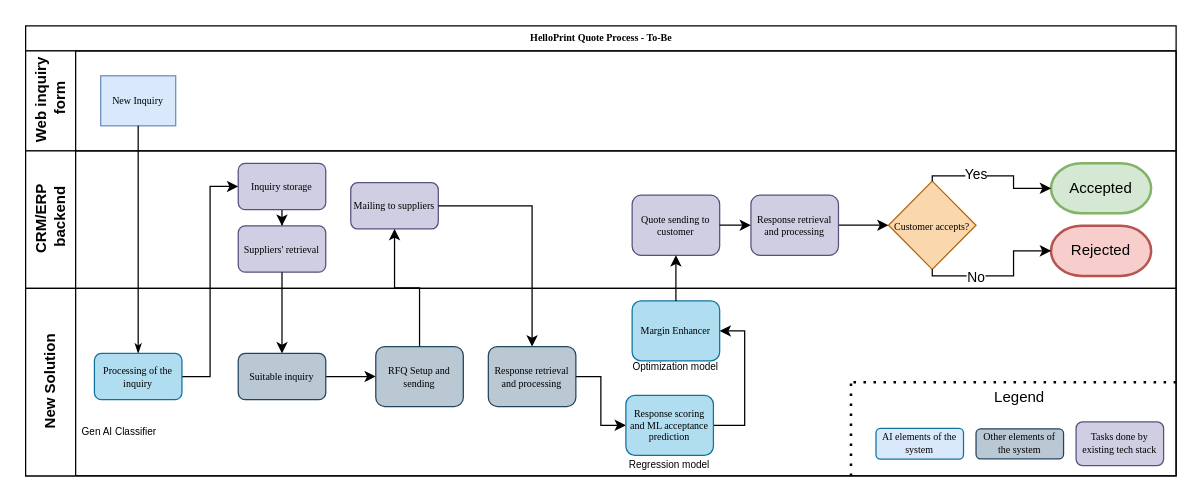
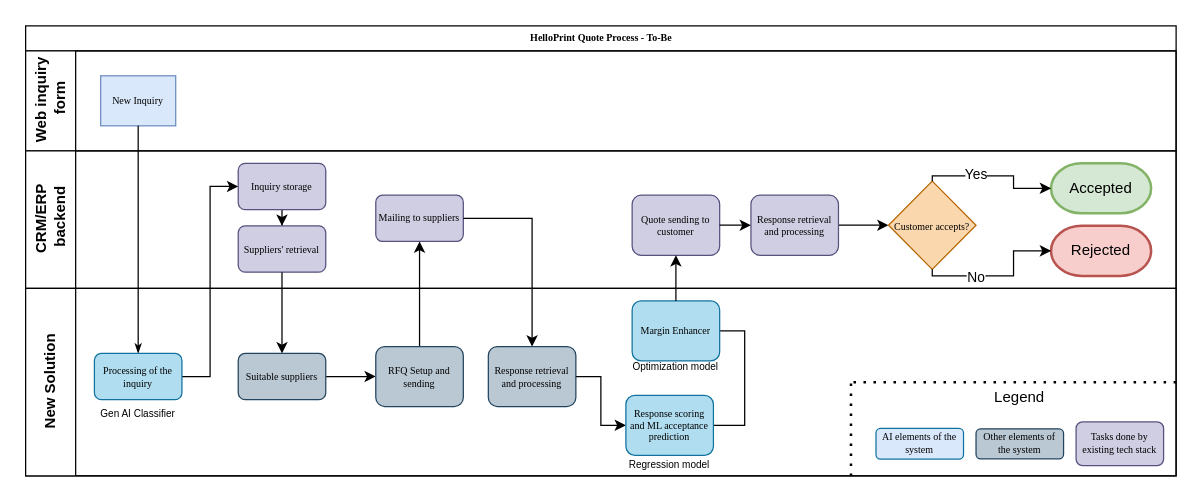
  <mxCell id="0" />
  <mxCell id="1" parent="0" />
  <mxCell id="2" value="HelloPrint Quote Process - To-Be" style="swimlane;html=1;childLayout=stackLayout;horizontal=1;startSize=20;horizontalStack=0;rounded=0;shadow=0;labelBackgroundColor=none;strokeWidth=1;fontFamily=Verdana;fontSize=8;align=center;" parent="1" vertex="1"><mxGeometry x="20" y="20" width="920" height="360" as="geometry" /></mxCell>
  <mxCell id="3" value="&lt;div&gt;Web inquiry&lt;/div&gt;&lt;div&gt;&amp;nbsp;form&lt;/div&gt;" style="swimlane;html=1;startSize=40;horizontal=0;" parent="2" vertex="1"><mxGeometry y="20" width="920" height="80" as="geometry" /></mxCell>
  <mxCell id="4" value="New Inquiry" style="whiteSpace=wrap;html=1;shadow=0;labelBackgroundColor=none;strokeWidth=1;fontFamily=Verdana;fontSize=8;align=center;fillColor=#dae8fc;strokeColor=#6c8ebf;rounded=0;" parent="3" vertex="1"><mxGeometry x="60" y="20" width="60" height="40" as="geometry" /></mxCell>
  <mxCell id="5" value="&lt;div&gt;CRM/ERP&lt;/div&gt;&lt;div&gt;&amp;nbsp;backend&lt;/div&gt;" style="swimlane;html=1;startSize=40;horizontal=0;" parent="2" vertex="1"><mxGeometry y="100" width="920" height="110" as="geometry" /></mxCell>
  <mxCell id="6" style="edgeStyle=orthogonalEdgeStyle;rounded=0;orthogonalLoop=1;jettySize=auto;html=1;" parent="5" source="7" target="8" edge="1"><mxGeometry relative="1" as="geometry" /></mxCell>
  <mxCell id="7" value="Inquiry storage" style="rounded=1;whiteSpace=wrap;html=1;shadow=0;labelBackgroundColor=none;strokeWidth=1;fontFamily=Verdana;fontSize=8;align=center;fillColor=#d0cee2;strokeColor=#56517e;" parent="5" vertex="1"><mxGeometry x="170" y="10" width="70" height="37" as="geometry" /></mxCell>
  <mxCell id="8" value="Suppliers' retrieval" style="rounded=1;whiteSpace=wrap;html=1;shadow=0;labelBackgroundColor=none;strokeWidth=1;fontFamily=Verdana;fontSize=8;align=center;fillColor=#d0cee2;strokeColor=#56517e;" parent="5" vertex="1"><mxGeometry x="170" y="60" width="70" height="37" as="geometry" /></mxCell>
- <mxCell id="9" value="Mailing to suppliers" style="rounded=1;whiteSpace=wrap;html=1;shadow=0;labelBackgroundColor=none;strokeWidth=1;fontFamily=Verdana;fontSize=8;align=center;fillColor=#d0cee2;strokeColor=#56517e;" parent="5" vertex="1"><mxGeometry x="260" y="25.5" width="70" height="37" as="geometry" /></mxCell>
+ <mxCell id="9" value="Mailing to suppliers" style="rounded=1;whiteSpace=wrap;html=1;shadow=0;labelBackgroundColor=none;strokeWidth=1;fontFamily=Verdana;fontSize=8;align=center;fillColor=#d0cee2;strokeColor=#56517e;" parent="5" vertex="1"><mxGeometry x="280" y="35.5" width="70" height="37" as="geometry" /></mxCell>
  <mxCell id="10" value="Quote sending to customer" style="rounded=1;whiteSpace=wrap;html=1;shadow=0;labelBackgroundColor=none;strokeWidth=1;fontFamily=Verdana;fontSize=8;align=center;fillColor=#d0cee2;strokeColor=#56517e;" parent="5" vertex="1"><mxGeometry x="485" y="35.5" width="70" height="48" as="geometry" /></mxCell>
  <mxCell id="11" style="edgeStyle=orthogonalEdgeStyle;rounded=0;orthogonalLoop=1;jettySize=auto;html=1;entryX=0;entryY=0.5;entryDx=0;entryDy=0;" edge="1" parent="5" source="12" target="14"><mxGeometry relative="1" as="geometry" /></mxCell>
  <mxCell id="12" value="Response retrieval and processing" style="rounded=1;whiteSpace=wrap;html=1;shadow=0;labelBackgroundColor=none;strokeWidth=1;fontFamily=Verdana;fontSize=8;align=center;fillColor=#d0cee2;strokeColor=#56517e;" parent="5" vertex="1"><mxGeometry x="580" y="35.5" width="70" height="48" as="geometry" /></mxCell>
  <mxCell id="13" style="edgeStyle=orthogonalEdgeStyle;rounded=0;orthogonalLoop=1;jettySize=auto;html=1;exitX=1;exitY=0.5;exitDx=0;exitDy=0;" parent="5" source="10" target="12" edge="1"><mxGeometry relative="1" as="geometry" /></mxCell>
  <mxCell id="14" value="&lt;font face=&quot;Verdana&quot; style=&quot;font-size: 8px;&quot;&gt;Customer accepts?&lt;/font&gt;" style="rhombus;whiteSpace=wrap;html=1;fillColor=#fad7ac;strokeColor=#b46504;" vertex="1" parent="5"><mxGeometry x="690" y="24.25" width="70" height="70.5" as="geometry" /></mxCell>
  <mxCell id="15" value="Accepted" style="strokeWidth=2;html=1;shape=mxgraph.flowchart.terminator;whiteSpace=wrap;fillColor=#d5e8d4;strokeColor=#82b366;" vertex="1" parent="5"><mxGeometry x="820" y="10" width="80" height="40" as="geometry" /></mxCell>
  <mxCell id="16" value="Rejected" style="strokeWidth=2;html=1;shape=mxgraph.flowchart.terminator;whiteSpace=wrap;fillColor=#f8cecc;strokeColor=#b85450;" vertex="1" parent="5"><mxGeometry x="820" y="60" width="80" height="40" as="geometry" /></mxCell>
  <mxCell id="17" style="edgeStyle=orthogonalEdgeStyle;rounded=0;orthogonalLoop=1;jettySize=auto;html=1;entryX=0;entryY=0.5;entryDx=0;entryDy=0;entryPerimeter=0;exitX=0.5;exitY=0;exitDx=0;exitDy=0;" edge="1" parent="5" source="14" target="15"><mxGeometry relative="1" as="geometry"><Array as="points"><mxPoint x="725" y="20" /><mxPoint x="790" y="20" /><mxPoint x="790" y="30" /></Array></mxGeometry></mxCell>
  <mxCell id="18" value="Yes" style="edgeLabel;html=1;align=center;verticalAlign=middle;resizable=0;points=[];" vertex="1" connectable="0" parent="17"><mxGeometry x="-0.432" y="2" relative="1" as="geometry"><mxPoint x="8" as="offset" /></mxGeometry></mxCell>
  <mxCell id="19" style="edgeStyle=orthogonalEdgeStyle;rounded=0;orthogonalLoop=1;jettySize=auto;html=1;entryX=0;entryY=0.5;entryDx=0;entryDy=0;entryPerimeter=0;exitX=0.5;exitY=1;exitDx=0;exitDy=0;" edge="1" parent="5" source="14" target="16"><mxGeometry relative="1" as="geometry"><Array as="points"><mxPoint x="725" y="100" /><mxPoint x="790" y="100" /><mxPoint x="790" y="80" /></Array></mxGeometry></mxCell>
  <mxCell id="20" value="No" style="edgeLabel;html=1;align=center;verticalAlign=middle;resizable=0;points=[];" vertex="1" connectable="0" parent="19"><mxGeometry x="-0.543" y="-1" relative="1" as="geometry"><mxPoint x="13" y="-1" as="offset" /></mxGeometry></mxCell>
  <mxCell id="21" style="edgeStyle=orthogonalEdgeStyle;rounded=0;html=1;labelBackgroundColor=none;startArrow=none;startFill=0;startSize=5;endArrow=classicThin;endFill=1;endSize=5;jettySize=auto;orthogonalLoop=1;strokeWidth=1;fontFamily=Verdana;fontSize=8;exitX=0.5;exitY=1;exitDx=0;exitDy=0;entryX=0.5;entryY=0;entryDx=0;entryDy=0;" parent="2" source="4" target="27" edge="1"><mxGeometry relative="1" as="geometry"><mxPoint x="184.966" y="222" as="targetPoint" /></mxGeometry></mxCell>
  <mxCell id="22" style="edgeStyle=orthogonalEdgeStyle;rounded=0;orthogonalLoop=1;jettySize=auto;html=1;exitX=1;exitY=0.5;exitDx=0;exitDy=0;" parent="2" source="9" target="30" edge="1"><mxGeometry relative="1" as="geometry" /></mxCell>
  <mxCell id="23" style="edgeStyle=orthogonalEdgeStyle;rounded=0;orthogonalLoop=1;jettySize=auto;html=1;entryX=0.5;entryY=1;entryDx=0;entryDy=0;exitX=0.5;exitY=0;exitDx=0;exitDy=0;" parent="2" source="36" target="9" edge="1"><mxGeometry relative="1" as="geometry"><mxPoint x="340" y="280" as="targetPoint" /></mxGeometry></mxCell>
  <mxCell id="24" style="edgeStyle=orthogonalEdgeStyle;rounded=0;orthogonalLoop=1;jettySize=auto;html=1;entryX=0;entryY=0.5;entryDx=0;entryDy=0;" parent="2" source="27" target="7" edge="1"><mxGeometry relative="1" as="geometry" /></mxCell>
  <mxCell id="25" style="edgeStyle=orthogonalEdgeStyle;rounded=0;orthogonalLoop=1;jettySize=auto;html=1;entryX=0.5;entryY=0;entryDx=0;entryDy=0;exitX=0.5;exitY=1;exitDx=0;exitDy=0;" parent="2" source="8" target="29" edge="1"><mxGeometry relative="1" as="geometry" /></mxCell>
  <mxCell id="26" value="New Solution" style="swimlane;html=1;startSize=40;horizontal=0;" parent="2" vertex="1"><mxGeometry y="210" width="920" height="150" as="geometry" /></mxCell>
  <mxCell id="27" value="Processing of the inquiry" style="rounded=1;whiteSpace=wrap;html=1;shadow=0;labelBackgroundColor=none;strokeWidth=1;fontFamily=Verdana;fontSize=8;align=center;fillColor=#b1ddf0;strokeColor=#10739e;" parent="26" vertex="1"><mxGeometry x="55" y="52" width="70" height="37" as="geometry" /></mxCell>
  <mxCell id="28" style="edgeStyle=orthogonalEdgeStyle;rounded=0;orthogonalLoop=1;jettySize=auto;html=1;entryX=0;entryY=0.5;entryDx=0;entryDy=0;" edge="1" parent="26" source="29" target="36"><mxGeometry relative="1" as="geometry" /></mxCell>
- <mxCell id="29" value="Suitable inquiry" style="rounded=1;whiteSpace=wrap;html=1;shadow=0;labelBackgroundColor=none;strokeWidth=1;fontFamily=Verdana;fontSize=8;align=center;fillColor=#bac8d3;strokeColor=#23445d;" parent="26" vertex="1"><mxGeometry x="170" y="52" width="70" height="37" as="geometry" /></mxCell>
+ <mxCell id="29" value="Suitable suppliers" style="rounded=1;whiteSpace=wrap;html=1;shadow=0;labelBackgroundColor=none;strokeWidth=1;fontFamily=Verdana;fontSize=8;align=center;fillColor=#bac8d3;strokeColor=#23445d;" parent="26" vertex="1"><mxGeometry x="170" y="52" width="70" height="37" as="geometry" /></mxCell>
  <mxCell id="30" value="Response retrieval and processing" style="rounded=1;whiteSpace=wrap;html=1;shadow=0;labelBackgroundColor=none;strokeWidth=1;fontFamily=Verdana;fontSize=8;align=center;fillColor=#bac8d3;strokeColor=#23445d;" parent="26" vertex="1"><mxGeometry x="370" y="46.5" width="70" height="48" as="geometry" /></mxCell>
  <mxCell id="31" style="edgeStyle=orthogonalEdgeStyle;rounded=0;orthogonalLoop=1;jettySize=auto;html=1;entryX=0;entryY=0.5;entryDx=0;entryDy=0;" parent="26" source="30" target="35" edge="1"><mxGeometry relative="1" as="geometry"><mxPoint x="490" y="30" as="targetPoint" /></mxGeometry></mxCell>
  <mxCell id="32" value="&lt;font style=&quot;font-size: 8px;&quot;&gt;Optimization model&lt;/font&gt;" style="text;html=1;align=center;verticalAlign=middle;whiteSpace=wrap;rounded=0;" parent="26" vertex="1"><mxGeometry x="480" y="52" width="80" height="20" as="geometry" /></mxCell>
- <mxCell id="33" style="edgeStyle=orthogonalEdgeStyle;rounded=0;orthogonalLoop=1;jettySize=auto;html=1;entryX=1;entryY=0.5;entryDx=0;entryDy=0;exitX=1;exitY=0.5;exitDx=0;exitDy=0;" edge="1" parent="26" source="35" target="34"><mxGeometry relative="1" as="geometry"><mxPoint x="857" y="76" as="sourcePoint" /></mxGeometry></mxCell>
+ <mxCell id="33" style="edgeStyle=orthogonalEdgeStyle;rounded=0;orthogonalLoop=1;jettySize=auto;html=1;entryX=1;entryY=0.5;entryDx=0;entryDy=0;exitX=1;exitY=0.5;exitDx=0;exitDy=0;endArrow=none;" edge="1" parent="26" source="35" target="34"><mxGeometry relative="1" as="geometry"><mxPoint x="857" y="76" as="sourcePoint" /></mxGeometry></mxCell>
  <mxCell id="34" value="Margin Enhancer" style="rounded=1;whiteSpace=wrap;html=1;shadow=0;labelBackgroundColor=none;strokeWidth=1;fontFamily=Verdana;fontSize=8;align=center;fillColor=#b1ddf0;strokeColor=#10739e;" vertex="1" parent="26"><mxGeometry x="485" y="10" width="70" height="48" as="geometry" /></mxCell>
  <mxCell id="35" value="Response scoring and ML acceptance prediction" style="rounded=1;whiteSpace=wrap;html=1;shadow=0;labelBackgroundColor=none;strokeWidth=1;fontFamily=Verdana;fontSize=8;align=center;fillColor=#b1ddf0;strokeColor=#10739e;" vertex="1" parent="26"><mxGeometry x="480" y="85.5" width="70" height="48" as="geometry" /></mxCell>
  <mxCell id="36" value="RFQ Setup and sending" style="rounded=1;whiteSpace=wrap;html=1;shadow=0;labelBackgroundColor=none;strokeWidth=1;fontFamily=Verdana;fontSize=8;align=center;fillColor=#bac8d3;strokeColor=#23445d;" vertex="1" parent="26"><mxGeometry x="280" y="46.5" width="70" height="48" as="geometry" /></mxCell>
- <mxCell id="37" value="&lt;font style=&quot;font-size: 8px;&quot;&gt;Gen AI Classifier&lt;/font&gt;" style="text;html=1;align=center;verticalAlign=middle;whiteSpace=wrap;rounded=0;" vertex="1" parent="26"><mxGeometry x="35" y="104" width="80" height="20" as="geometry" /></mxCell>
+ <mxCell id="37" value="&lt;font style=&quot;font-size: 8px;&quot;&gt;Gen AI Classifier&lt;/font&gt;" style="text;html=1;align=center;verticalAlign=middle;whiteSpace=wrap;rounded=0;" vertex="1" parent="26"><mxGeometry x="50" y="89" width="80" height="20" as="geometry" /></mxCell>
  <mxCell id="38" value="&lt;font style=&quot;font-size: 8px;&quot;&gt;Regression model&lt;/font&gt;" style="text;html=1;align=center;verticalAlign=middle;whiteSpace=wrap;rounded=0;" vertex="1" parent="26"><mxGeometry x="475" y="130" width="80" height="20" as="geometry" /></mxCell>
  <mxCell id="39" value="Legend" style="text;html=1;align=center;verticalAlign=middle;whiteSpace=wrap;rounded=0;" vertex="1" parent="26"><mxGeometry x="765" y="72" width="60" height="30" as="geometry" /></mxCell>
  <mxCell id="40" value="AI elements of the system" style="rounded=1;whiteSpace=wrap;html=1;shadow=0;labelBackgroundColor=none;strokeWidth=1;fontFamily=Verdana;fontSize=8;align=center;fillColor=#dae8fc;strokeColor=#10739e;" vertex="1" parent="26"><mxGeometry x="680" y="112" width="70" height="24.5" as="geometry" /></mxCell>
  <mxCell id="41" value="Other elements of the system" style="rounded=1;whiteSpace=wrap;html=1;shadow=0;labelBackgroundColor=none;strokeWidth=1;fontFamily=Verdana;fontSize=8;align=center;fillColor=#bac8d3;strokeColor=#23445d;" vertex="1" parent="26"><mxGeometry x="760" y="112.25" width="70" height="24" as="geometry" /></mxCell>
  <mxCell id="42" value="Tasks done by existing tech stack" style="rounded=1;whiteSpace=wrap;html=1;shadow=0;labelBackgroundColor=none;strokeWidth=1;fontFamily=Verdana;fontSize=8;align=center;fillColor=#d0cee2;strokeColor=#56517e;" vertex="1" parent="26"><mxGeometry x="840" y="106.75" width="70" height="35" as="geometry" /></mxCell>
  <mxCell id="43" style="edgeStyle=orthogonalEdgeStyle;rounded=0;orthogonalLoop=1;jettySize=auto;html=1;exitX=0.5;exitY=0;exitDx=0;exitDy=0;entryX=0.5;entryY=1;entryDx=0;entryDy=0;" edge="1" parent="2" source="34" target="10"><mxGeometry relative="1" as="geometry"><mxPoint x="550" y="190" as="targetPoint" /></mxGeometry></mxCell>
  <mxCell id="44" value="" style="endArrow=none;dashed=1;html=1;dashPattern=1 3;strokeWidth=2;rounded=0;" edge="1" parent="1"><mxGeometry width="50" height="50" relative="1" as="geometry"><mxPoint x="680" y="380" as="sourcePoint" /><mxPoint x="680" y="300" as="targetPoint" /></mxGeometry></mxCell>
  <mxCell id="45" value="" style="endArrow=none;dashed=1;html=1;dashPattern=1 3;strokeWidth=2;rounded=0;exitX=1;exitY=0.5;exitDx=0;exitDy=0;" edge="1" parent="1" source="26"><mxGeometry width="50" height="50" relative="1" as="geometry"><mxPoint x="690" y="390" as="sourcePoint" /><mxPoint x="680" y="305" as="targetPoint" /></mxGeometry></mxCell>
